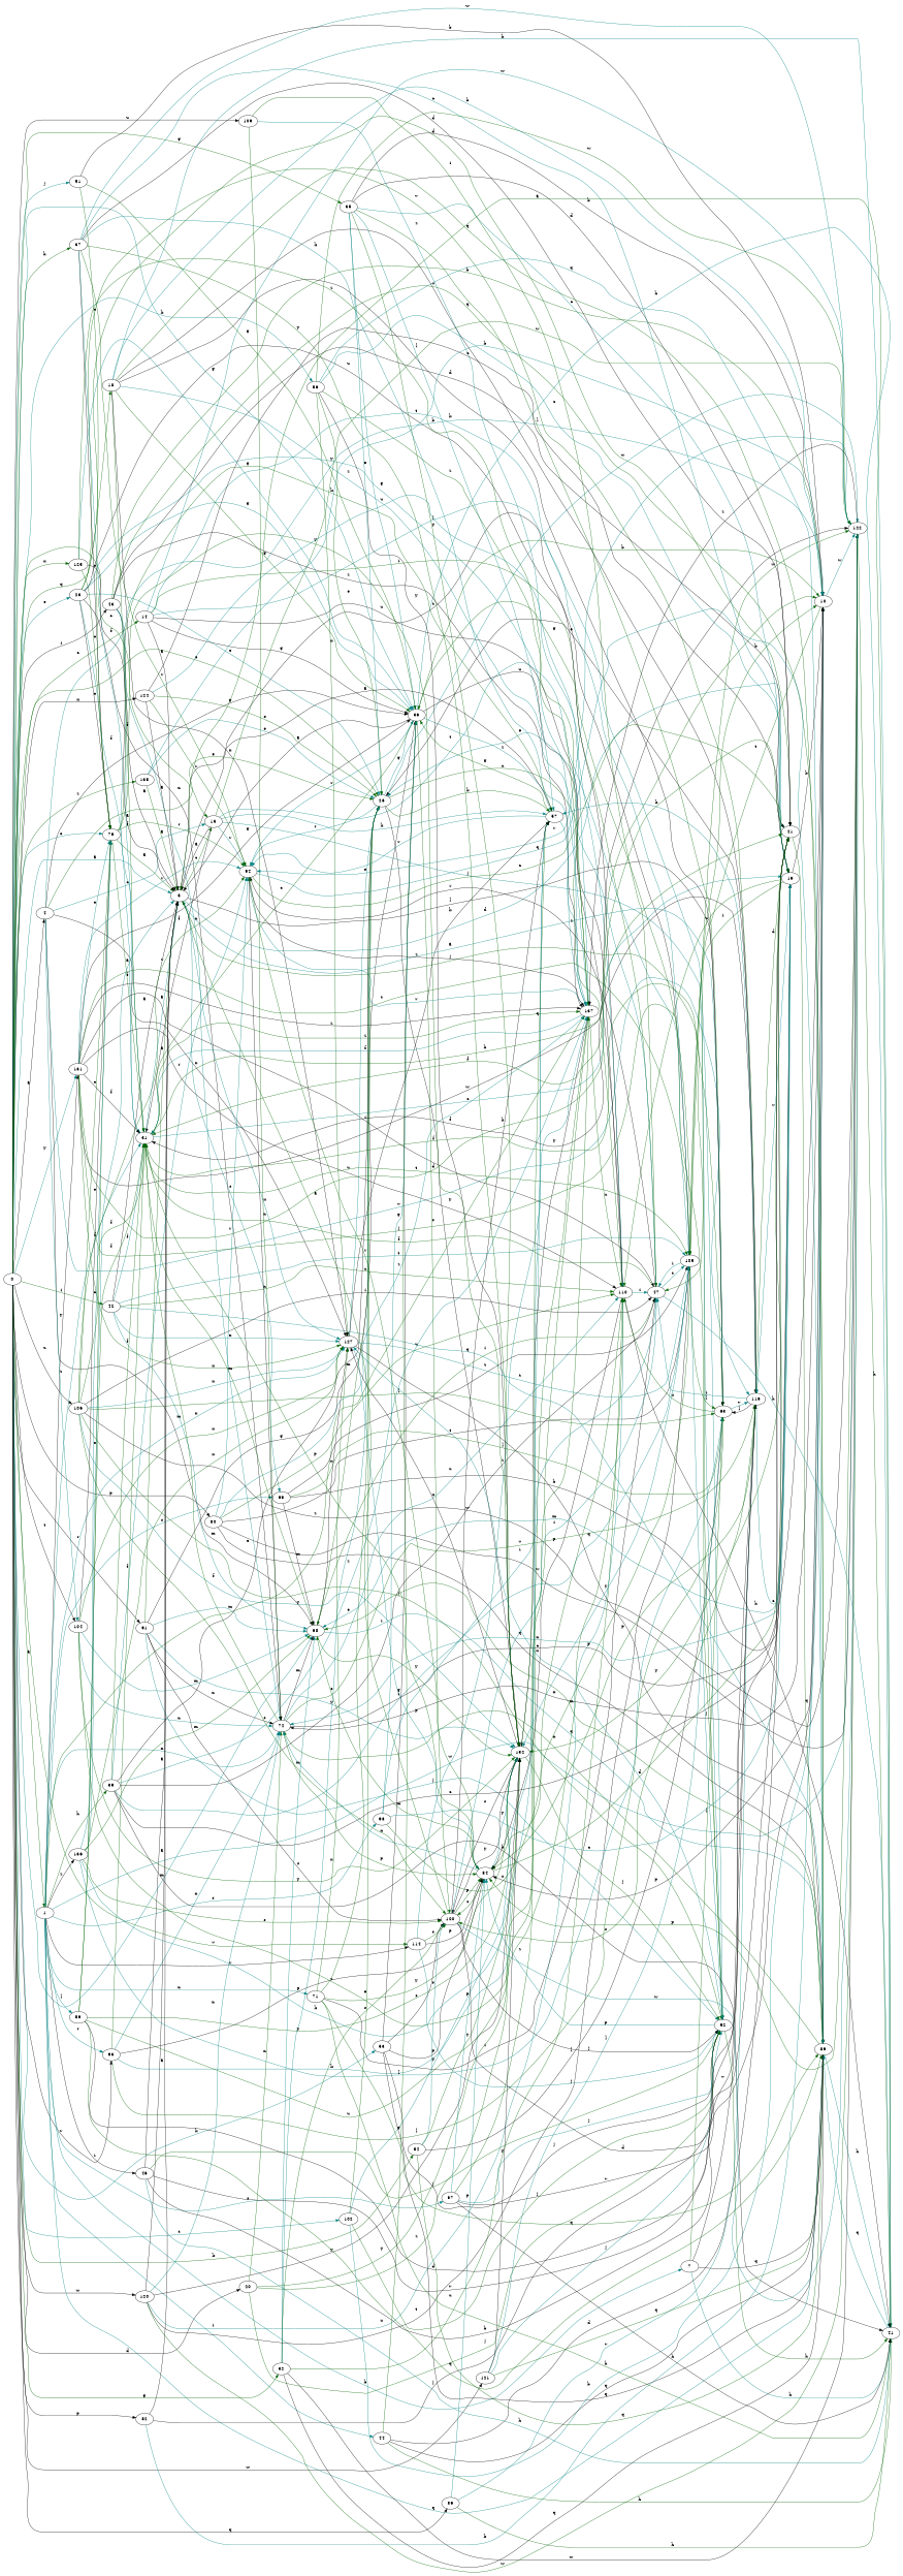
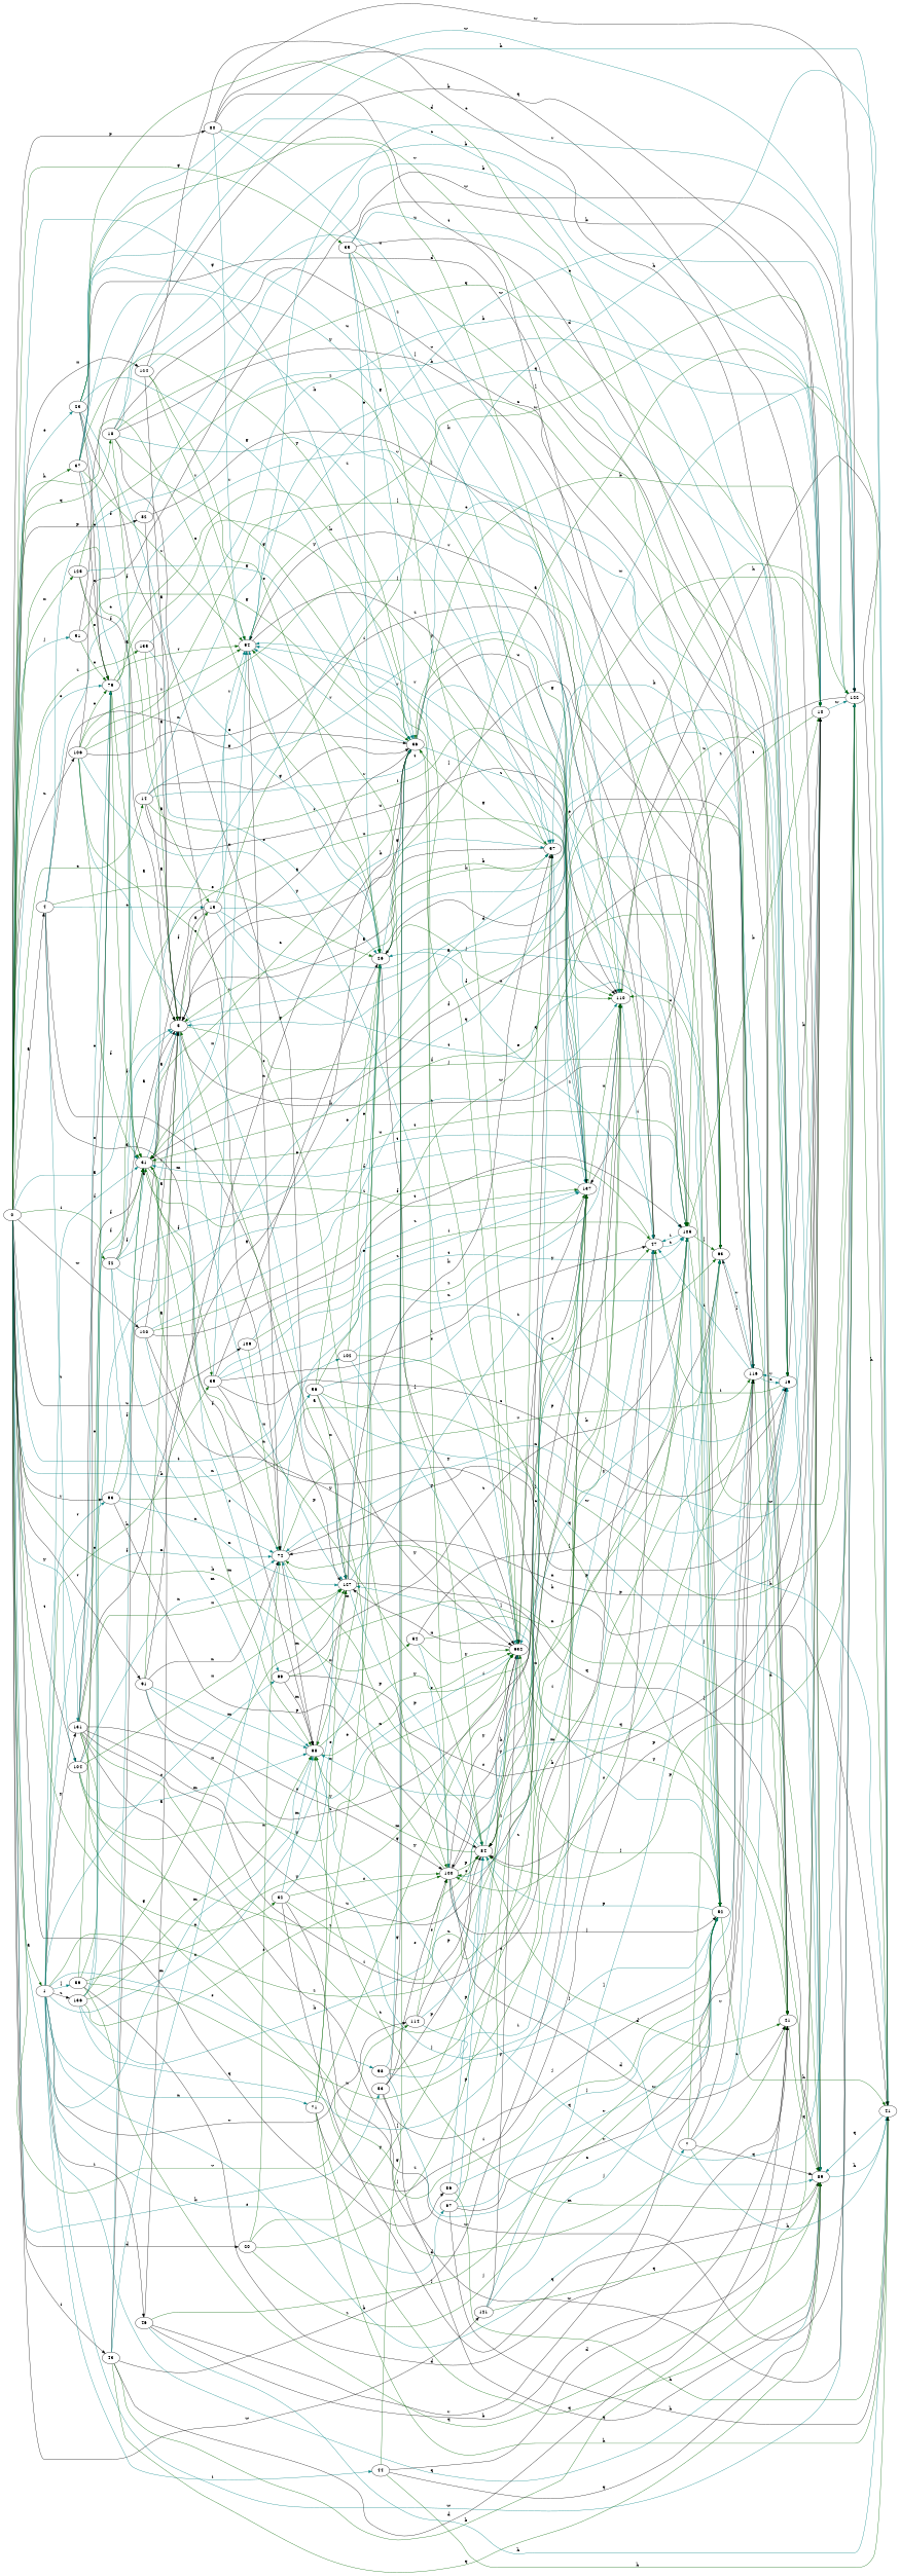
  strict digraph {
    rankdir=LR
    edge [color=darkgreen]
    0
    1
    4
    5
    14
    15
    20
    23
    26
    32
    35
    36
    37
    42
    43
    51
    53
    54
    56
    68
    79
    80
    82
    86
    n25 [label=18]
    91
    93
    102
    104
    106
    109
    114
    120
    121
    124
    125
    131
    135
    7
    31
    39
    44
    46
    59
    71
    74
    89
    97
    98
    99
    122
    127
    136
    137
    10
    116
    21
    52
    63
    105
    47
    110
    57
    94
-   132
+   132 [label=632]
    100
    16
    41
    84
    0 -> 1 [label=a]
    0 -> 4 [color=black label=a]
    0 -> 5 [color=teal label=a]
    0 -> 14 [label=c]
    0 -> 15 [label=c]
    0 -> 20 [color=black label=d]
    0 -> 23 [color=teal label=e]
    0 -> 26 [label=e]
    0 -> 32 [label=g]
    0 -> 35 [label=g]
    0 -> 36 [color=teal label=g]
    0 -> 37 [label=h]
    0 -> 42 [label=i]
    0 -> 43 [color=black label=i]
    0 -> 51 [color=teal label=j]
    0 -> 53 [color=teal label=k]
    0 -> 54 [label=k]
    0 -> 56 [color=teal label=k]
    0 -> 68 [color=teal label=m]
    0 -> 79 [color=teal label=o]
    0 -> 80 [color=black label=p]
    0 -> 82 [color=black label=p]
    0 -> 86 [color=black label=q]
    0 -> n25 [label=q]
    0 -> 91 [color=black label=r]
    0 -> 93 [color=black label=r]
    0 -> 102 [color=teal label=t]
    0 -> 104 [color=black label=t]
    0 -> 106 [color=black label=u]
    0 -> 109 [color=black label=u]
    0 -> 114 [label=v]
    0 -> 120 [color=black label=w]
    0 -> 121 [color=black label=w]
    0 -> 124 [color=black label=x]
    0 -> 125 [label=x]
    0 -> 131 [color=teal label=y]
    0 -> 135 [label=z]
    1 -> 93 [color=teal label=r]
    1 -> 114 [color=black label=v]
    1 -> 131 [color=black label=y]
    1 -> 7 [color=teal label=b]
    1 -> 31 [color=teal label=f]
    1 -> 39 [label=h]
    1 -> 44 [color=teal label=i]
    1 -> 46 [color=black label=i]
    1 -> 59 [color=teal label=l]
    1 -> 71 [color=teal label=n]
    1 -> 74 [color=teal label=n]
    1 -> 89 [color=teal label=q]
    1 -> 97 [color=teal label=s]
    1 -> 98 [color=teal label=s]
    1 -> 99 [color=teal label=s]
    1 -> 122 [color=teal label=w]
    1 -> 127 [color=teal label=x]
    1 -> 136 [color=black label=z]
    1 -> 137 [label=z]
    4 -> 15 [color=teal label=c]
    4 -> 26 [label=e]
    4 -> 36 [color=black label=g]
    4 -> 68 [color=black label=m]
    4 -> 104 [color=teal label=t]
    4 -> 127 [color=black label=x]
    4 -> 10 [color=teal label=b]
    4 -> 116 [color=teal label=v]
    5 -> 15 [label=c]
    5 -> 99 [color=teal label=s]
    5 -> 127 [color=teal label=x]
    5 -> 21 [color=teal label=d]
    5 -> 52 [label=j]
    5 -> 63 [color=black label=l]
    5 -> 105 [color=black label=t]
    14 -> 5 [color=black label=a]
    14 -> 36 [color=black label=g]
    14 -> 122 [color=teal label=w]
    14 -> 52 [color=teal label=j]
    14 -> 105 [color=teal label=t]
    14 -> 47 [label=i]
    14 -> 110 [color=black label=u]
    15 -> 5 [color=black label=a]
    15 -> 31 [color=black label=f]
    15 -> 122 [label=w]
    15 -> 52 [color=teal label=j]
    15 -> 105 [color=teal label=t]
    15 -> 57 [color=teal label=k]
    15 -> 94 [color=teal label=r]
    20 -> 74 [label=n]
    20 -> 137 [label=z]
    20 -> 52 [label=j]
    20 -> 132 [label=y]
    23 -> 26 [color=teal label=e]
    23 -> 36 [color=teal label=g]
    23 -> 79 [color=black label=o]
    23 -> 31 [color=teal label=f]
    23 -> 74 [color=black label=n]
    23 -> 137 [color=teal label=y]
    23 -> 116 [label=v]
    23 -> 21 [label=d]
-   23 -> 110 [color=black label=u]
+   23 -> 110 [color=teal label=u]
    26 -> 36 [color=teal label=g]
    26 -> 68 [label=m]
    26 -> 122 [color=teal label=w]
    26 -> 110 [label=u]
    26 -> 57 [label=k]
    26 -> 94 [color=teal label=r]
    26 -> 132 [color=black label=y]
    32 -> 26 [color=teal label=e]
    32 -> 68 [color=teal label=m]
    32 -> 89 [color=black label=q]
    32 -> 122 [color=black label=w]
    32 -> 110 [label=u]
    32 -> 100 [label=s]
    35 -> 26 [color=teal label=e]
    35 -> 36 [color=teal label=g]
    35 -> 10 [color=black label=b]
    35 -> 21 [color=black label=d]
    35 -> 63 [label=l]
    35 -> 57 [color=teal label=k]
    35 -> 132 [label=y]
    35 -> 16 [color=teal label=c]
    36 -> 5 [color=black label=a]
    36 -> 31 [label=c]
    36 -> 137 [color=teal label=z]
    36 -> 10 [label=b]
    36 -> 110 [color=black label=u]
    36 -> 94 [color=teal label=r]
    36 -> 100 [label=s]
    36 -> 41 [color=teal label=h]
    37 -> 79 [color=black label=o]
    37 -> 31 [color=teal label=f]
    37 -> 122 [color=teal label=w]
    37 -> 21 [color=black label=d]
    37 -> 57 [color=teal label=k]
    37 -> 94 [label=r]
    37 -> 132 [label=y]
    37 -> 16 [color=teal label=c]
    42 -> 5 [color=black label=a]
    42 -> 68 [color=teal label=m]
    42 -> 31 [color=teal label=f]
    42 -> 89 [color=teal label=q]
    42 -> 127 [color=teal label=x]
    42 -> 105 [color=teal label=t]
    42 -> 110 [label=u]
    43 -> 5 [color=black label=a]
    43 -> 31 [color=teal label=f]
    43 -> 74 [color=teal label=n]
    43 -> 89 [label=q]
    43 -> 137 [color=black label=z]
    43 -> 10 [label=b]
    43 -> 21 [color=black label=d]
    51 -> 36 [label=g]
    51 -> 79 [label=o]
    51 -> 10 [color=black label=b]
    53 -> 36 [color=black label=g]
    53 -> 89 [color=black label=q]
    53 -> 52 [color=black label=j]
    53 -> 100 [color=black label=s]
    53 -> 84 [color=black label=p]
    54 -> 89 [label=q]
    54 -> 63 [color=black label=l]
    54 -> 132 [label=y]
    54 -> 100 [color=teal label=s]
    56 -> 26 [label=e]
    56 -> 89 [color=teal label=q]
    56 -> 122 [label=w]
    56 -> 127 [label=x]
    56 -> 137 [label=z]
    56 -> 132 [color=black label=y]
    56 -> 16 [color=teal label=c]
    68 -> 89 [color=teal label=q]
    68 -> 127 [color=black label=x]
    68 -> 47 [label=i]
    68 -> 132 [label=y]
    79 -> 5 [label=a]
    79 -> 31 [label=f]
    79 -> 57 [label=k]
    79 -> 94 [label=r]
    79 -> 132 [label=y]
    80 -> 89 [color=black label=q]
    80 -> 122 [color=black label=w]
    80 -> 137 [color=teal label=z]
    80 -> 105 [color=black label=t]
    80 -> 110 [label=u]
    80 -> 94 [color=teal label=r]
    82 -> 5 [color=black label=a]
    82 -> 10 [color=teal label=b]
    82 -> 52 [color=black label=j]
    86 -> 116 [color=teal label=v]
    86 -> 41 [label=h]
    86 -> 84 [color=teal label=p]
    n25 -> 36 [label=g]
    n25 -> 31 [label=f]
    n25 -> 89 [label=q]
    n25 -> 127 [color=black label=x]
    n25 -> 137 [color=teal label=z]
    n25 -> 10 [color=teal label=b]
    n25 -> 116 [color=black label=v]
    n25 -> 63 [color=black label=l]
    n25 -> 41 [color=teal label=h]
    91 -> 5 [label=a]
    91 -> 36 [color=black label=g]
    91 -> 68 [color=teal label=m]
    91 -> 74 [color=black label=n]
    91 -> 52 [color=teal label=j]
    91 -> 132 [color=teal label=y]
    91 -> 100 [color=black label=s]
    93 -> 31 [label=f]
    93 -> 74 [color=teal label=n]
    93 -> 63 [label=l]
    93 -> 57 [color=teal label=k]
    93 -> 84 [color=black label=p]
    102 -> 26 [label=e]
    102 -> 10 [color=teal label=b]
    102 -> 52 [label=j]
    102 -> 132 [color=teal label=y]
    104 -> 68 [color=teal label=m]
    104 -> 79 [color=black label=o]
    104 -> 74 [color=teal label=n]
    104 -> 127 [label=x]
    104 -> 137 [label=z]
    104 -> 132 [label=y]
    106 -> 79 [label=o]
    106 -> 31 [label=f]
    106 -> 122 [color=black label=w]
    106 -> 127 [color=teal label=x]
    106 -> 52 [label=j]
    106 -> 63 [label=l]
    106 -> 47 [color=black label=i]
    106 -> 94 [label=r]
    106 -> 132 [color=teal label=y]
    106 -> 100 [label=s]
    109 -> 74 [label=n]
    109 -> 137 [color=teal label=z]
    109 -> 47 [label=i]
    114 -> 137 [color=teal label=z]
    114 -> 52 [color=teal label=j]
    114 -> 100 [label=s]
    114 -> 84 [color=black label=p]
    120 -> 5 [color=black label=a]
    120 -> 74 [color=teal label=n]
    120 -> 122 [label=w]
    120 -> 105 [color=black label=t]
    120 -> 110 [color=teal label=u]
    120 -> 132 [color=black label=y]
    121 -> 89 [label=q]
    121 -> 52 [color=teal label=j]
    121 -> 63 [color=teal label=l]
    121 -> 132 [color=black label=y]
    124 -> 5 [color=black label=a]
    124 -> 26 [label=e]
    124 -> 110 [color=teal label=u]
    124 -> 94 [label=r]
    124 -> 16 [color=black label=c]
    125 -> 5 [color=black label=a]
    125 -> 36 [color=teal label=g]
    125 -> 79 [label=o]
    125 -> 137 [label=z]
    131 -> 36 [color=black label=g]
    131 -> 79 [color=teal label=o]
    131 -> 31 [color=black label=f]
    131 -> 122 [color=black label=w]
    131 -> 127 [label=x]
    131 -> 137 [color=black label=z]
    131 -> 21 [label=d]
    131 -> 52 [label=j]
    131 -> 105 [label=t]
    131 -> 47 [color=black label=i]
    131 -> 110 [color=black label=u]
    131 -> 94 [color=teal label=r]
    135 -> 5 [label=a]
    135 -> 26 [color=teal label=e]
    135 -> 10 [color=teal label=b]
    7 -> 89 [color=black label=q]
    7 -> 116 [color=black label=v]
    7 -> 63 [label=l]
+   7 -> 16 [color=teal label=c]
    7 -> 41 [color=teal label=h]
    31 -> 5 [color=teal label=a]
    31 -> 68 [label=m]
    31 -> 137 [label=z]
    31 -> 10 [label=b]
    31 -> 105 [label=t]
    31 -> 16 [color=teal label=c]
    31 -> 84 [label=p]
    39 -> 26 [color=black label=e]
-   39 -> 31 [label=f]
+   31 -> 39 [label=f]
    39 -> 137 [color=teal label=z]
    39 -> 105 [color=teal label=t]
    39 -> 47 [color=black label=i]
    39 -> 94 [color=teal label=r]
    39 -> 16 [color=black label=c]
    39 -> 41 [color=black label=h]
    44 -> 36 [label=g]
    44 -> 89 [color=black label=q]
    44 -> 21 [color=black label=d]
    44 -> 41 [label=h]
    46 -> 5 [color=black label=a]
    46 -> 10 [color=black label=b]
    46 -> 116 [color=black label=v]
    46 -> 52 [label=j]
    46 -> 41 [color=teal label=h]
    59 -> 79 [label=o]
    59 -> 31 [label=f]
    59 -> 89 [label=q]
    59 -> 21 [color=black label=d]
    59 -> 110 [label=u]
    59 -> 132 [label=y]
    71 -> 26 [label=e]
    71 -> 89 [label=q]
    71 -> 127 [label=x]
    71 -> 47 [color=black label=i]
    71 -> 132 [label=y]
    71 -> 41 [label=h]
    74 -> 68 [color=black label=m]
    74 -> 31 [label=f]
    74 -> 116 [label=v]
    74 -> 110 [color=teal label=u]
    74 -> 16 [color=black label=c]
    74 -> 84 [label=p]
    89 -> 68 [label=m]
    89 -> 74 [label=n]
    89 -> 41 [color=teal label=h]
    97 -> 137 [label=z]
    97 -> 116 [color=black label=v]
    97 -> 52 [color=teal label=j]
    97 -> 41 [color=black label=h]
    97 -> 84 [color=teal label=p]
    98 -> 36 [color=teal label=g]
    98 -> 47 [color=teal label=i]
    98 -> 110 [label=u]
    98 -> 16 [color=teal label=c]
    99 -> 68 [color=black label=m]
    99 -> 10 [color=black label=b]
    99 -> 63 [label=l]
    99 -> 105 [color=black label=t]
    122 -> 137 [color=black label=z]
    122 -> 94 [color=teal label=r]
    122 -> 41 [label=h]
    122 -> 84 [label=p]
    127 -> 26 [color=teal label=e]
    127 -> 89 [color=black label=q]
    127 -> 105 [color=teal label=t]
    127 -> 57 [color=black label=k]
    127 -> 84 [color=teal label=p]
    136 -> 5 [color=teal label=a]
    136 -> 68 [label=m]
    136 -> 79 [color=teal label=o]
    136 -> 127 [label=x]
    136 -> 63 [color=teal label=l]
    136 -> 57 [color=teal label=k]
    136 -> 100 [label=s]
    137 -> 31 [color=teal label=f]
    137 -> 110 [label=u]
    137 -> 94 [color=teal label=r]
    137 -> 132 [color=black label=y]
    10 -> 74 [color=black label=n]
    10 -> 122 [color=teal label=w]
    10 -> 105 [label=t]
    10 -> 84 [color=black label=p]
    116 -> 26 [color=black label=e]
    116 -> 31 [color=black label=f]
    116 -> 21 [label=d]
    116 -> 63 [color=black label=l]
    116 -> 47 [color=teal label=i]
    116 -> 57 [color=teal label=k]
    116 -> 100 [label=s]
    116 -> 16 [color=teal label=c]
    116 -> 84 [label=p]
    21 -> 31 [label=f]
    21 -> 89 [label=q]
    21 -> 132 [label=y]
    52 -> 127 [color=teal label=x]
    52 -> 41 [label=h]
    52 -> 84 [color=teal label=p]
    63 -> 5 [color=teal label=a]
    63 -> 31 [label=f]
    63 -> 116 [color=teal label=v]
    63 -> 110 [label=u]
    105 -> 36 [label=g]
    105 -> 122 [label=w]
    105 -> 10 [label=b]
    105 -> 52 [color=teal label=j]
    105 -> 63 [label=l]
    105 -> 47 [color=teal label=i]
    105 -> 132 [color=teal label=y]
    105 -> 84 [label=p]
    47 -> 26 [color=teal label=e]
    47 -> 31 [label=f]
    47 -> 105 [color=teal label=t]
    47 -> 94 [color=black label=r]
    47 -> 41 [color=teal label=h]
    110 -> 47 [color=teal label=i]
    110 -> 41 [color=black label=h]
    110 -> 84 [color=black label=p]
    57 -> 5 [color=black label=a]
    57 -> 36 [label=g]
    57 -> 137 [color=teal label=z]
    57 -> 94 [color=teal label=r]
    94 -> 74 [color=black label=n]
    94 -> 89 [color=teal label=q]
    94 -> 137 [color=black label=z]
    94 -> 16 [label=c]
    132 -> 127 [color=black label=x]
    132 -> 52 [label=j]
    132 -> 57 [label=q]
    132 -> 100 [color=black label=s]
    100 -> 5 [label=a]
    100 -> 122 [color=teal label=w]
    100 -> 21 [color=black label=d]
    100 -> 52 [color=black label=j]
    100 -> 47 [color=teal label=i]
    100 -> 57 [color=black label=k]
    100 -> 132 [color=black label=y]
    100 -> 84 [label=p]
    16 -> 68 [color=teal label=m]
    16 -> 74 [color=teal label=n]
    16 -> 10 [color=black label=b]
    16 -> 116 [color=teal label=v]
    16 -> 47 [label=i]
    16 -> 110 [label=u]
    41 -> 5 [label=a]
    41 -> 89 [color=teal label=q]
    84 -> 68 [label=m]
    84 -> 74 [color=teal label=n]
    84 -> 21 [label=d]
    84 -> 94 [label=r]
    84 -> 132 [color=teal label=y]
    84 -> 100 [label=s]
  }
